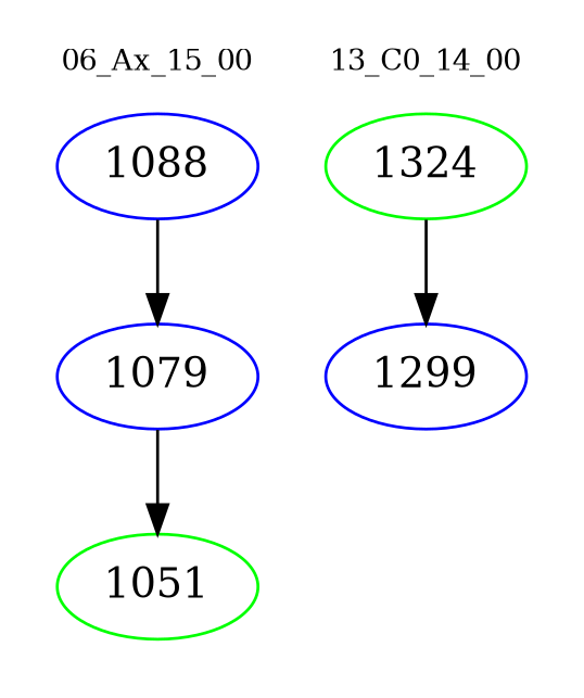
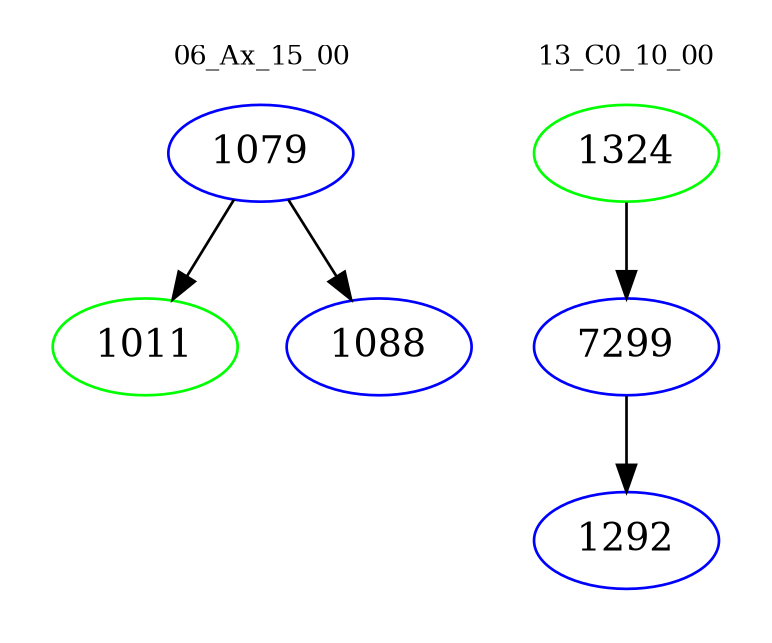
  digraph {
    node [color=blue]
    edge [color=black]
    n1 [label=1079]
-   n2 [color=green label=1051]
+   n2 [color=green label=1011]
    n3 [label=1088]
-   n4 [label=1299]
+   n4 [label=7299]
+   n5 [label=1292]
    n6 [color=green label=1324]
    subgraph cluster_1 {
      color=white
      fontsize=10
      label="06_Ax_15_00"
      n1
      n2
      n3
    }
    subgraph cluster_2 {
      color=white
      fontsize=10
-     label="13_C0_14_00"
+     label="13_C0_10_00"
      n4
+     n5
      n6
    }
    n1 -> n2
-   n3 -> n1
+   n1 -> n3
+   n4 -> n5
    n6 -> n4
  }
